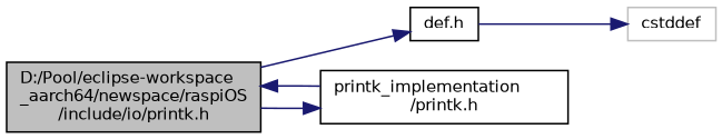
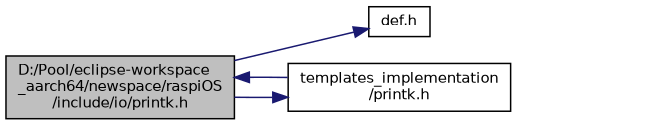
  digraph {
    rankdir=LR
    node [color=black fillcolor=white fontname=Helvetica fontsize=10 shape=record style=filled]
    edge [color=midnightblue fontname=Helvetica fontsize=10 labelfontname=Helvetica labelfontsize=10 style=solid]
    n1 [fillcolor=grey75 fontcolor=black height=0.2 label="D:/Pool/eclipse-workspace\l_aarch64/newspace/raspiOS\l/include/io/printk.h" width=0.4]
    n2 [height=0.2 label="def.h" width=0.4]
-   n3 [height=0.2 label="printk_implementation\l/printk.h" width=0.4]
-   n4 [color=grey75 height=0.2 label=cstddef width=0.4]
+   n3 [height=0.2 label="templates_implementation\l/printk.h" width=0.4]
    n1 -> n2
    n1 -> n3
-   n2 -> n4
    n3 -> n1
  }
